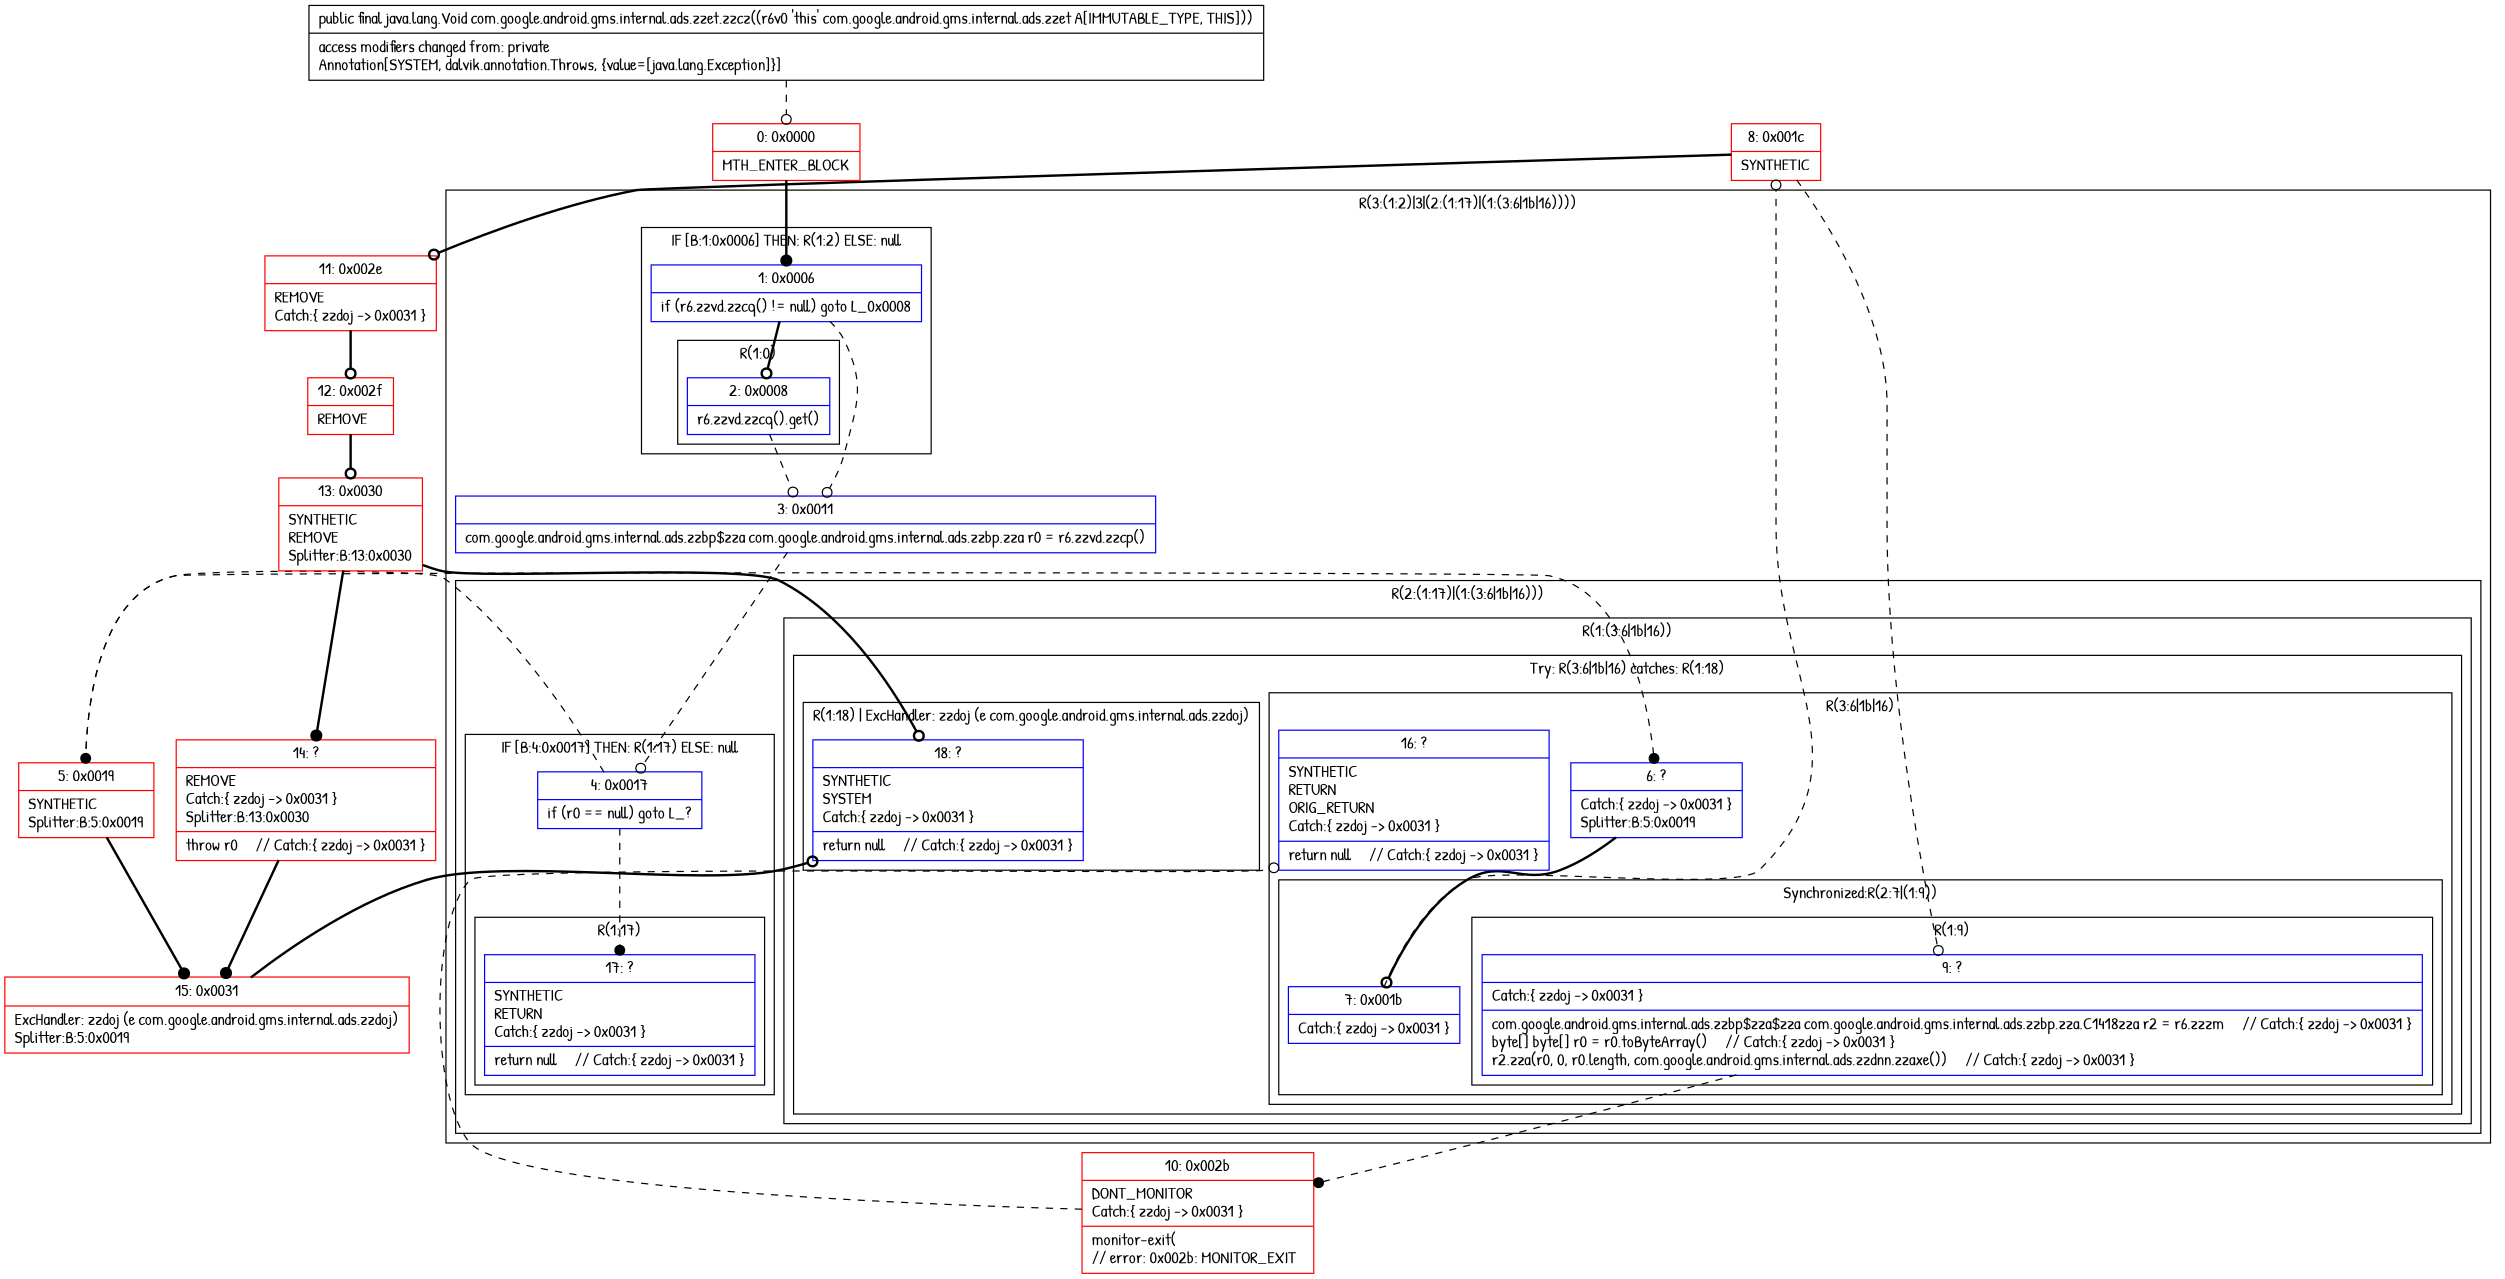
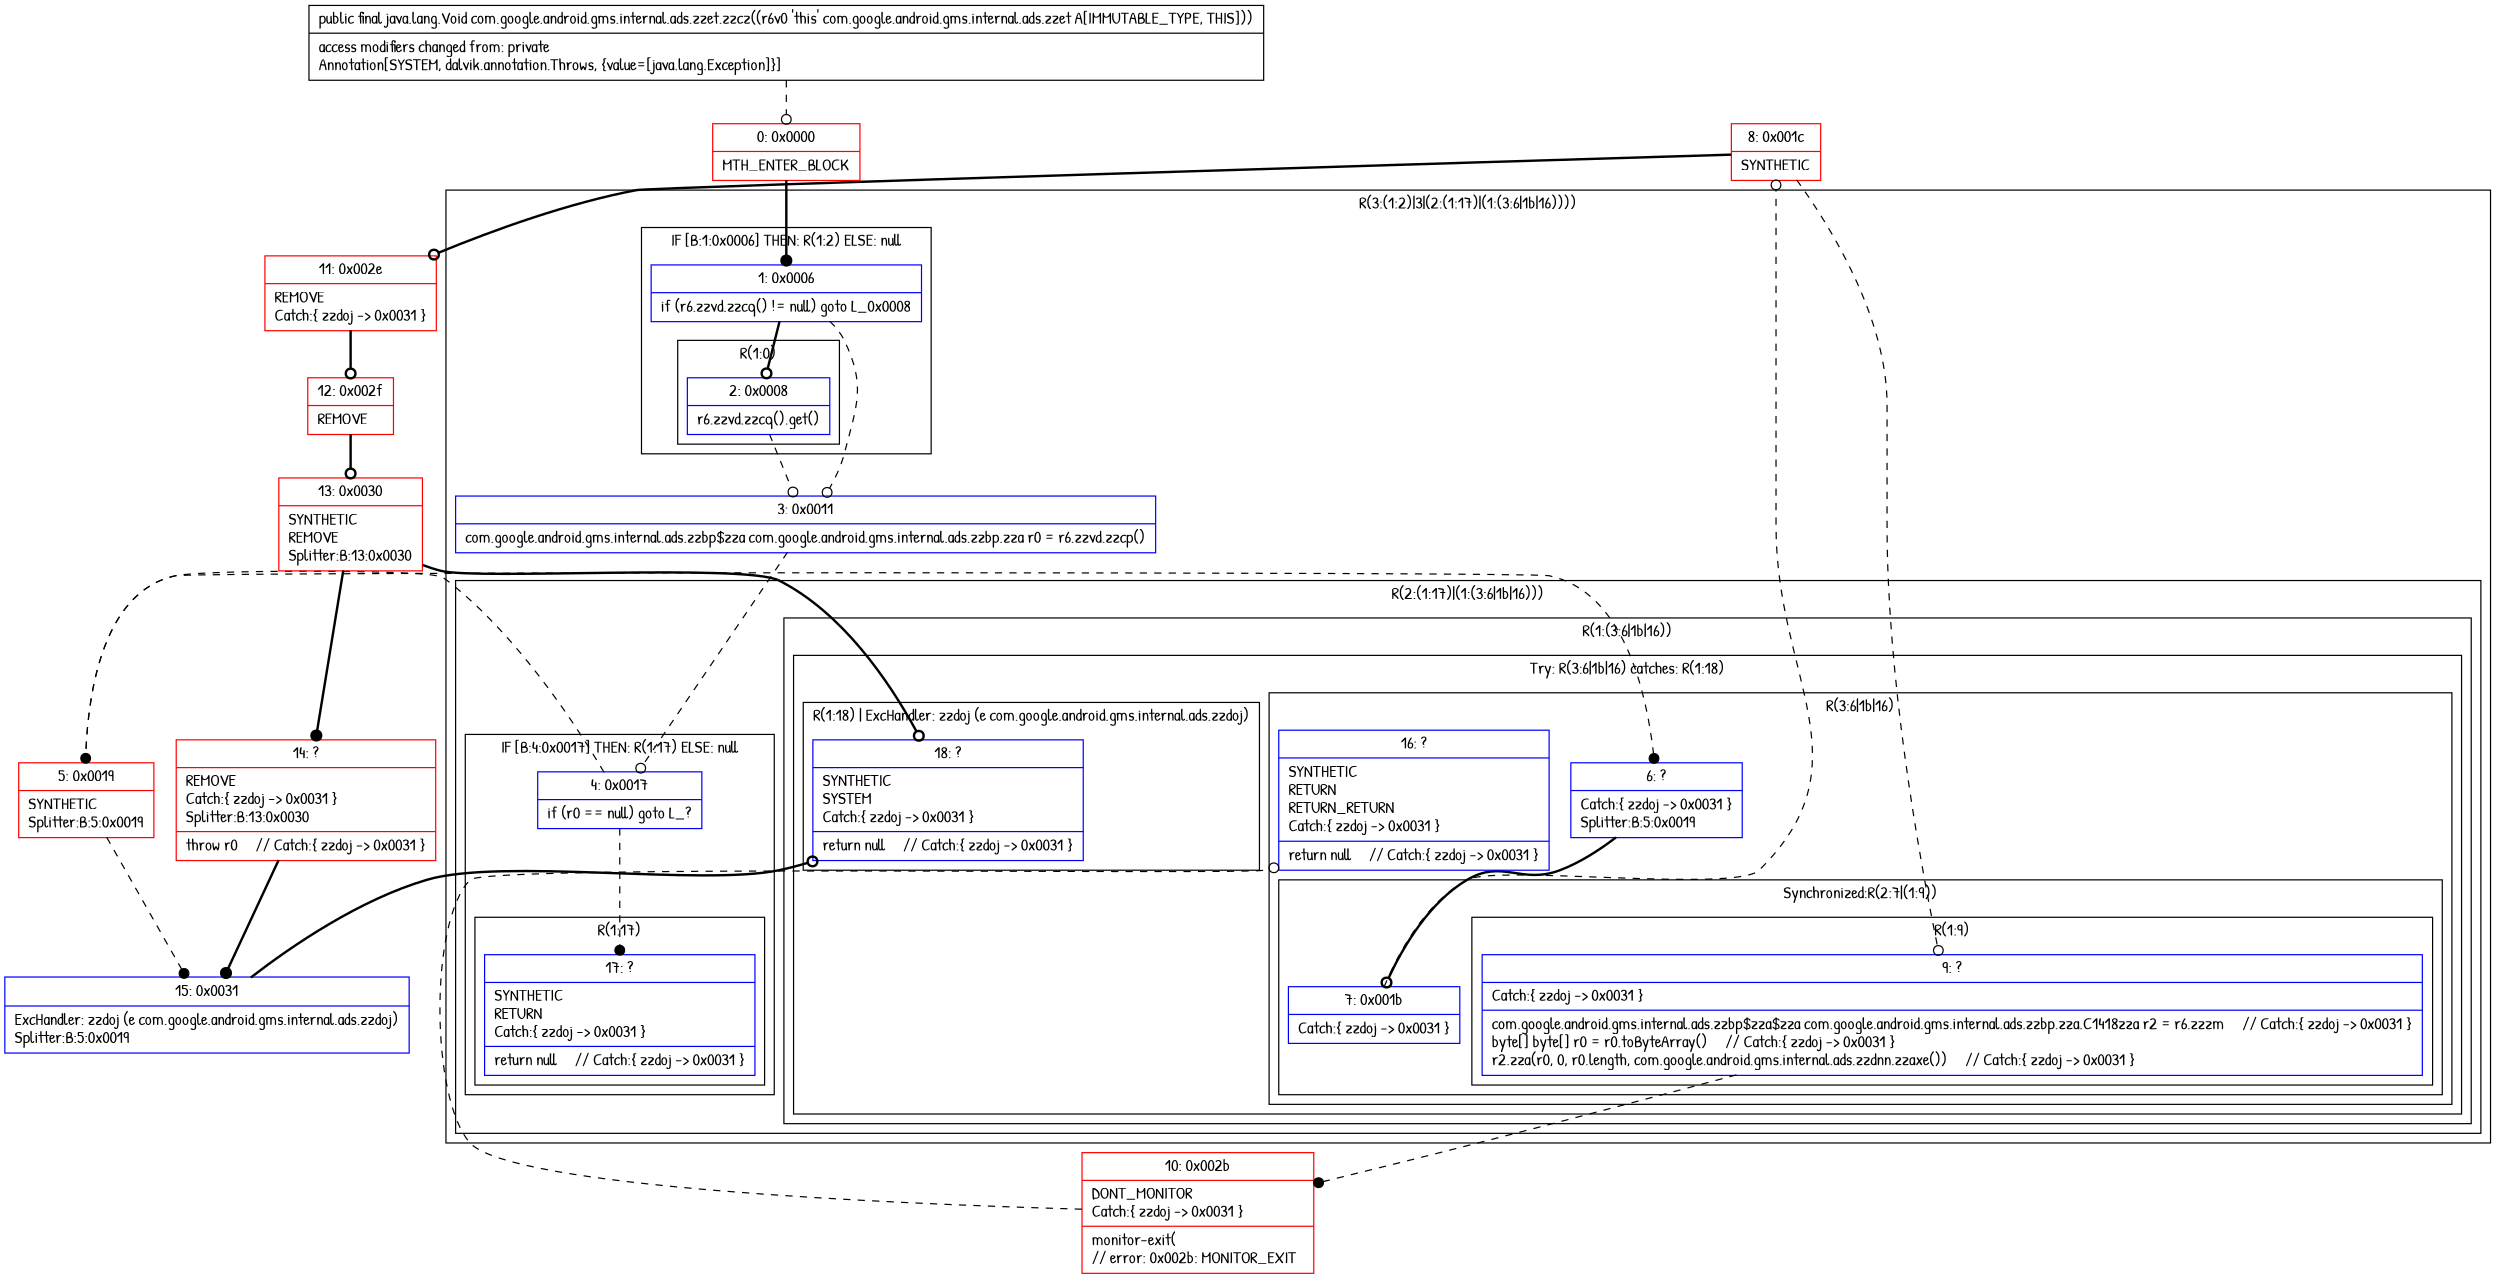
  digraph {
    fontname="Patrick Hand"
    node [color=blue fontname="Patrick Hand" shape=record]
    edge [arrowhead=odot fontname="Patrick Hand" style=dashed]
    n1 [label="{2\:\ 0x0008|r6.zzvd.zzcq().get()\l}"]
    n2 [label="{1\:\ 0x0006|if (r6.zzvd.zzcq() != null) goto L_0x0008\l}"]
    n3 [label="{17\:\ ?|SYNTHETIC\lRETURN\lCatch:\{ zzdoj \-\> 0x0031 \}\l|return null     \/\/ Catch:\{ zzdoj \-\> 0x0031 \}\l}"]
    n4 [label="{4\:\ 0x0017|if (r0 == null) goto L_?\l}"]
    n5 [label="{9\:\ ?|Catch:\{ zzdoj \-\> 0x0031 \}\l|com.google.android.gms.internal.ads.zzbp$zza$zza com.google.android.gms.internal.ads.zzbp.zza.C1418zza r2 = r6.zzzm     \/\/ Catch:\{ zzdoj \-\> 0x0031 \}\lbyte[] byte[] r0 = r0.toByteArray()     \/\/ Catch:\{ zzdoj \-\> 0x0031 \}\lr2.zza(r0, 0, r0.length, com.google.android.gms.internal.ads.zzdnn.zzaxe())     \/\/ Catch:\{ zzdoj \-\> 0x0031 \}\l}"]
    n6 [label="{7\:\ 0x001b|Catch:\{ zzdoj \-\> 0x0031 \}\l}"]
    n7 [label="{6\:\ ?|Catch:\{ zzdoj \-\> 0x0031 \}\lSplitter:B:5:0x0019\l}"]
-   n8 [label="{16\:\ ?|SYNTHETIC\lRETURN\lORIG_RETURN\lCatch:\{ zzdoj \-\> 0x0031 \}\l|return null     \/\/ Catch:\{ zzdoj \-\> 0x0031 \}\l}"]
+   n8 [label="{16\:\ ?|SYNTHETIC\lRETURN\lRETURN_RETURN\lCatch:\{ zzdoj \-\> 0x0031 \}\l|return null     \/\/ Catch:\{ zzdoj \-\> 0x0031 \}\l}"]
    n9 [label="{18\:\ ?|SYNTHETIC\lSYSTEM\lCatch:\{ zzdoj \-\> 0x0031 \}\l|return null     \/\/ Catch:\{ zzdoj \-\> 0x0031 \}\l}"]
    n10 [label="{3\:\ 0x0011|com.google.android.gms.internal.ads.zzbp$zza com.google.android.gms.internal.ads.zzbp.zza r0 = r6.zzvd.zzcp()\l}"]
    n11 [color=red label="{5\:\ 0x0019|SYNTHETIC\lSplitter:B:5:0x0019\l}"]
    n12 [color=red label="{10\:\ 0x002b|DONT_MONITOR\lCatch:\{ zzdoj \-\> 0x0031 \}\l|monitor\-exit(\l\/\/ error: 0x002b: MONITOR_EXIT  \l}"]
    n13 [color=red label="{8\:\ 0x001c|SYNTHETIC\l}"]
-   n14 [color=red label="{15\:\ 0x0031|ExcHandler: zzdoj (e com.google.android.gms.internal.ads.zzdoj)\lSplitter:B:5:0x0019\l}"]
+   n14 [label="{15\:\ 0x0031|ExcHandler: zzdoj (e com.google.android.gms.internal.ads.zzdoj)\lSplitter:B:5:0x0019\l}"]
    n15 [color=red label="{11\:\ 0x002e|REMOVE\lCatch:\{ zzdoj \-\> 0x0031 \}\l}"]
    n16 [color=red label="{0\:\ 0x0000|MTH_ENTER_BLOCK\l}"]
    n17 [color=red label="{12\:\ 0x002f|REMOVE\l}"]
    n18 [color=red label="{13\:\ 0x0030|SYNTHETIC\lREMOVE\lSplitter:B:13:0x0030\l}"]
    n19 [color=red label="{14\:\ ?|REMOVE\lCatch:\{ zzdoj \-\> 0x0031 \}\lSplitter:B:13:0x0030\l|throw r0     \/\/ Catch:\{ zzdoj \-\> 0x0031 \}\l}"]
    n20 [label="{public final java.lang.Void com.google.android.gms.internal.ads.zzet.zzcz((r6v0 'this' com.google.android.gms.internal.ads.zzet A[IMMUTABLE_TYPE, THIS]))  | access modifiers changed from: private\lAnnotation[SYSTEM, dalvik.annotation.Throws, \{value=[java.lang.Exception]\}]\l}" color=""]
    subgraph cluster_1 {
      label="R(3:(1:2)|3|(2:(1:17)|(1:(3:6|1b|16))))"
      n10
      subgraph cluster_2 {
        label="IF [B:1:0x0006] THEN: R(1:2) ELSE: null"
        n2
        subgraph cluster_3 {
          label="R(1:0)"
          n1
        }
      }
      subgraph cluster_4 {
        label="R(2:(1:17)|(1:(3:6|1b|16)))"
        subgraph cluster_5 {
          label="IF [B:4:0x0017] THEN: R(1:17) ELSE: null"
          n4
          subgraph cluster_6 {
            label="R(1:17)"
            n3
          }
        }
        subgraph cluster_7 {
          label="R(1:(3:6|1b|16))"
          subgraph cluster_8 {
            label="Try: R(3:6|1b|16) catches: R(1:18)"
            subgraph cluster_9 {
              label="R(3:6|1b|16)"
              n7
              n8
              subgraph cluster_10 {
                label="Synchronized:R(2:7|(1:9))"
                n6
                subgraph cluster_11 {
                  label="R(1:9)"
                  n5
                }
              }
            }
            subgraph cluster_12 {
              label="R(1:18) | ExcHandler: zzdoj (e com.google.android.gms.internal.ads.zzdoj)\l"
              n9
            }
          }
        }
      }
    }
    subgraph cluster_13 {
      label="R(1:18) | ExcHandler: zzdoj (e com.google.android.gms.internal.ads.zzdoj)\l"
    }
    n1 -> n10
    n2 -> n1 [style=bold]
    n2 -> n10
    n4 -> n3 [arrowhead=dot]
    n4 -> n11 [arrowhead=dot]
    n5 -> n12 [arrowhead=dot]
    n6 -> n13
    n7 -> n6 [style=bold]
    n10 -> n4
    n11 -> n7 [arrowhead=dot]
-   n11 -> n14 [arrowhead=dot style=bold]
+   n11 -> n14 [arrowhead=dot]
    n12 -> n8
    n13 -> n5
    n13 -> n15 [style=bold]
    n14 -> n9 [style=bold]
    n15 -> n17 [style=bold]
    n16 -> n2 [arrowhead=dot style=bold]
    n17 -> n18 [style=bold]
    n18 -> n9 [style=bold]
    n18 -> n19 [arrowhead=dot style=bold]
    n19 -> n14 [arrowhead=dot style=bold]
    n20 -> n16
  }
